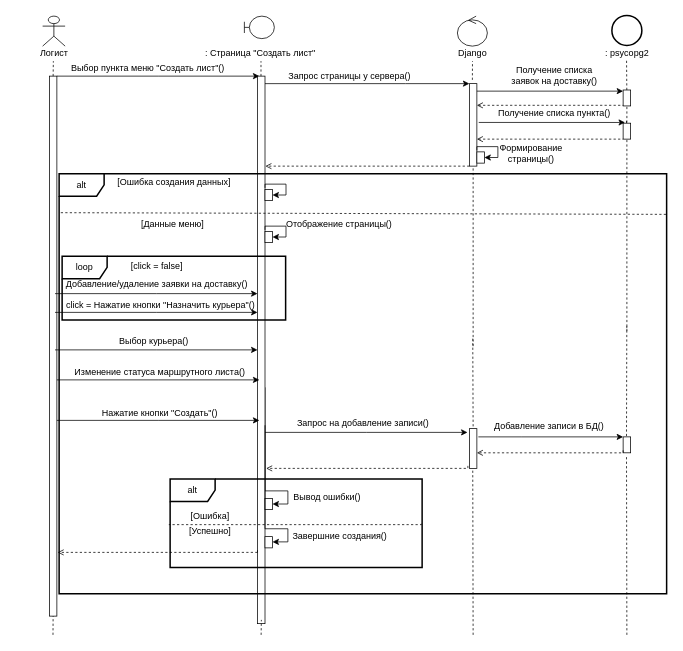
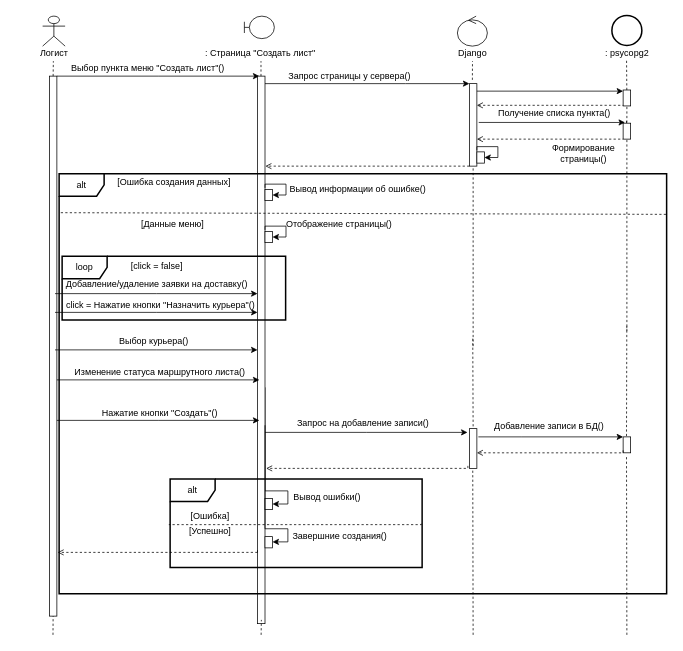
  <mxCell id="0" />
  <mxCell id="1" parent="0" />
  <mxCell id="2" value="" style="endArrow=classic;html=1;edgeStyle=orthogonalEdgeStyle;rounded=0;exitX=1;exitY=0;exitDx=0;exitDy=0;entryX=0.25;entryY=0;entryDx=0;entryDy=0;" parent="1" source="6" target="5" edge="1"><mxGeometry width="50" height="50" relative="1" as="geometry"><mxPoint x="290" y="-79" as="sourcePoint" /><mxPoint x="340" y="-129" as="targetPoint" /><Array as="points"><mxPoint x="210" y="101" /><mxPoint x="210" y="101" /></Array></mxGeometry></mxCell>
  <mxCell id="3" value="" style="rounded=0;whiteSpace=wrap;html=1;" parent="1" vertex="1"><mxGeometry x="625" y="111" width="10" height="110" as="geometry" /></mxCell>
  <mxCell id="4" style="edgeStyle=orthogonalEdgeStyle;rounded=0;orthogonalLoop=1;jettySize=auto;html=1;exitX=1;exitY=0.5;exitDx=0;exitDy=0;entryX=1;entryY=0.5;entryDx=0;entryDy=0;endArrow=classic;endFill=1;" parent="1" target="53" edge="1"><mxGeometry relative="1" as="geometry"><Array as="points"><mxPoint x="353" y="654" /><mxPoint x="383" y="654" /><mxPoint x="383" y="672" /></Array><mxPoint x="352.5" y="516" as="sourcePoint" /></mxGeometry></mxCell>
  <mxCell id="5" value="" style="rounded=0;whiteSpace=wrap;html=1;" parent="1" vertex="1"><mxGeometry x="342.5" y="101" width="10" height="730" as="geometry" /></mxCell>
  <mxCell id="6" value="" style="rounded=0;whiteSpace=wrap;html=1;" parent="1" vertex="1"><mxGeometry x="65" y="101" width="10" height="720" as="geometry" /></mxCell>
  <mxCell id="7" value="" style="endArrow=none;dashed=1;html=1;" parent="1" edge="1"><mxGeometry width="50" height="50" relative="1" as="geometry"><mxPoint x="629" y="106" as="sourcePoint" /><mxPoint x="629.16" y="81" as="targetPoint" /></mxGeometry></mxCell>
  <mxCell id="8" value="" style="endArrow=none;dashed=1;html=1;" parent="1" edge="1"><mxGeometry width="50" height="50" relative="1" as="geometry"><mxPoint x="70" y="101" as="sourcePoint" /><mxPoint x="70.31" y="81" as="targetPoint" /></mxGeometry></mxCell>
  <mxCell id="9" value="" style="endArrow=none;dashed=1;html=1;" parent="1" source="67" edge="1"><mxGeometry width="50" height="50" relative="1" as="geometry"><mxPoint x="835" y="169" as="sourcePoint" /><mxPoint x="834.58" y="80" as="targetPoint" /></mxGeometry></mxCell>
  <mxCell id="10" value="" style="endArrow=none;dashed=1;html=1;" parent="1" edge="1"><mxGeometry width="50" height="50" relative="1" as="geometry"><mxPoint x="347.16" y="101" as="sourcePoint" /><mxPoint x="347.16" y="81" as="targetPoint" /></mxGeometry></mxCell>
  <mxCell id="11" value="" style="endArrow=classic;html=1;edgeStyle=orthogonalEdgeStyle;rounded=0;entryX=0;entryY=0;entryDx=0;entryDy=0;" parent="1" target="3" edge="1"><mxGeometry width="50" height="50" relative="1" as="geometry"><mxPoint x="352.5" y="111" as="sourcePoint" /><mxPoint x="803" y="111" as="targetPoint" /><Array as="points"><mxPoint x="540" y="111" /></Array></mxGeometry></mxCell>
  <mxCell id="12" value="" style="group" parent="1" vertex="1" connectable="0"><mxGeometry x="270" y="21" width="184" height="60" as="geometry" /></mxCell>
  <mxCell id="13" value="" style="shape=umlBoundary;whiteSpace=wrap;html=1;strokeWidth=1;" parent="12" vertex="1"><mxGeometry x="55" width="40" height="30" as="geometry" /></mxCell>
  <mxCell id="14" value=": Страница &quot;Создать лист&quot;" style="text;html=1;align=center;verticalAlign=middle;resizable=0;points=[];autosize=1;" parent="12" vertex="1"><mxGeometry x="-4" y="40" width="160" height="20" as="geometry" /></mxCell>
  <mxCell id="15" value="" style="group" parent="1" vertex="1" connectable="0"><mxGeometry x="20" y="21" width="100" height="60" as="geometry" /></mxCell>
  <mxCell id="16" value="" style="shape=umlActor;verticalLabelPosition=bottom;verticalAlign=top;html=1;outlineConnect=0;" parent="15" vertex="1"><mxGeometry x="36" width="30" height="40" as="geometry" /></mxCell>
  <mxCell id="17" value="Логист" style="text;html=1;align=center;verticalAlign=middle;resizable=0;points=[];autosize=1;" parent="15" vertex="1"><mxGeometry x="26" y="40" width="50" height="20" as="geometry" /></mxCell>
  <mxCell id="18" value="" style="group" parent="1" vertex="1" connectable="0"><mxGeometry x="604" y="21" width="82" height="60" as="geometry" /></mxCell>
  <mxCell id="19" value="" style="ellipse;shape=umlControl;whiteSpace=wrap;html=1;strokeWidth=1;" parent="18" vertex="1"><mxGeometry x="5" width="40" height="40" as="geometry" /></mxCell>
  <mxCell id="20" value="Django" style="text;html=1;align=center;verticalAlign=middle;resizable=0;points=[];autosize=1;" parent="18" vertex="1"><mxGeometry x="1" y="41" width="48" height="18" as="geometry" /></mxCell>
  <mxCell id="21" value="" style="group" parent="1" vertex="1" connectable="0"><mxGeometry x="800" y="20" width="70" height="60" as="geometry" /></mxCell>
  <mxCell id="22" value="" style="ellipse;whiteSpace=wrap;html=1;aspect=fixed;strokeWidth=2;" parent="21" vertex="1"><mxGeometry x="15" width="40" height="40" as="geometry" /></mxCell>
  <mxCell id="23" value=": psycopg2" style="text;html=1;align=center;verticalAlign=middle;resizable=0;points=[];autosize=1;" parent="21" vertex="1"><mxGeometry y="40" width="70" height="20" as="geometry" /></mxCell>
  <mxCell id="24" value="Выбор пункта меню &quot;Создать лист&quot;()" style="text;html=1;align=center;verticalAlign=middle;resizable=0;points=[];autosize=1;" parent="1" vertex="1"><mxGeometry x="86" y="81" width="220" height="20" as="geometry" /></mxCell>
  <mxCell id="25" value="Запрос страницы у сервера()" style="text;html=1;align=center;verticalAlign=middle;resizable=0;points=[];autosize=1;" parent="1" vertex="1"><mxGeometry x="375" y="91" width="180" height="20" as="geometry" /></mxCell>
  <mxCell id="26" value="" style="endArrow=open;html=1;edgeStyle=orthogonalEdgeStyle;rounded=0;dashed=1;exitX=0;exitY=1;exitDx=0;exitDy=0;endFill=0;" parent="1" source="3" edge="1"><mxGeometry width="50" height="50" relative="1" as="geometry"><mxPoint x="790" y="211" as="sourcePoint" /><mxPoint x="353" y="221" as="targetPoint" /><Array as="points"><mxPoint x="353" y="221" /></Array></mxGeometry></mxCell>
  <mxCell id="27" value="" style="endArrow=none;dashed=1;html=1;" parent="1" source="73" edge="1"><mxGeometry width="50" height="50" relative="1" as="geometry"><mxPoint x="834" y="308" as="sourcePoint" /><mxPoint x="834.41" y="160" as="targetPoint" /></mxGeometry></mxCell>
  <mxCell id="28" value="" style="endArrow=none;dashed=1;html=1;" parent="1" edge="1"><mxGeometry width="50" height="50" relative="1" as="geometry"><mxPoint x="69.83" y="846" as="sourcePoint" /><mxPoint x="70" y="821" as="targetPoint" /></mxGeometry></mxCell>
  <mxCell id="29" value="" style="endArrow=none;dashed=1;html=1;" parent="1" edge="1"><mxGeometry width="50" height="50" relative="1" as="geometry"><mxPoint x="347.33" y="846" as="sourcePoint" /><mxPoint x="347.64" y="826" as="targetPoint" /></mxGeometry></mxCell>
  <mxCell id="30" value="loop" style="shape=umlFrame;whiteSpace=wrap;html=1;strokeWidth=2;" parent="1" vertex="1"><mxGeometry x="82" y="341" width="298" height="85" as="geometry" /></mxCell>
- <mxCell id="31" value="Формирование&lt;br&gt;страницы()" style="text;html=1;align=center;verticalAlign=middle;resizable=0;points=[];autosize=1;" parent="1" vertex="1"><mxGeometry x="660" y="188" width="94" height="32" as="geometry" /></mxCell>
+ <mxCell id="31" value="Формирование&lt;br&gt;страницы()" style="text;html=1;align=center;verticalAlign=middle;resizable=0;points=[];autosize=1;" parent="1" vertex="1"><mxGeometry x="730" y="188" width="94" height="32" as="geometry" /></mxCell>
  <mxCell id="32" value="" style="endArrow=none;dashed=1;html=1;" parent="1" edge="1"><mxGeometry width="50" height="50" relative="1" as="geometry"><mxPoint x="630" y="461" as="sourcePoint" /><mxPoint x="630" y="221" as="targetPoint" /></mxGeometry></mxCell>
  <mxCell id="33" value="" style="endArrow=classic;html=1;edgeStyle=orthogonalEdgeStyle;rounded=0;exitX=1;exitY=0;exitDx=0;exitDy=0;entryX=0.25;entryY=0;entryDx=0;entryDy=0;" parent="1" edge="1"><mxGeometry width="50" height="50" relative="1" as="geometry"><mxPoint x="72.5" y="391" as="sourcePoint" /><mxPoint x="342.5" y="391" as="targetPoint" /><Array as="points"><mxPoint x="207.5" y="391" /><mxPoint x="207.5" y="391" /></Array></mxGeometry></mxCell>
  <mxCell id="34" value="Добавление/удаление заявки на доставку()" style="text;html=1;align=center;verticalAlign=middle;resizable=0;points=[];autosize=1;" parent="1" vertex="1"><mxGeometry x="78" y="369" width="260" height="20" as="geometry" /></mxCell>
  <mxCell id="35" value="[click = false]" style="text;html=1;align=center;verticalAlign=middle;resizable=0;points=[];autosize=1;" parent="1" vertex="1"><mxGeometry x="168" y="344" width="80" height="20" as="geometry" /></mxCell>
  <mxCell id="36" value="" style="endArrow=classic;html=1;edgeStyle=orthogonalEdgeStyle;rounded=0;exitX=1;exitY=0;exitDx=0;exitDy=0;entryX=0.25;entryY=0;entryDx=0;entryDy=0;" parent="1" edge="1"><mxGeometry width="50" height="50" relative="1" as="geometry"><mxPoint x="72.5" y="466" as="sourcePoint" /><mxPoint x="342.5" y="466" as="targetPoint" /><Array as="points"><mxPoint x="207.5" y="466" /><mxPoint x="207.5" y="466" /></Array></mxGeometry></mxCell>
  <mxCell id="37" value="Выбор курьера()" style="text;html=1;align=center;verticalAlign=middle;resizable=0;points=[];autosize=1;" parent="1" vertex="1"><mxGeometry x="149" y="445" width="110" height="20" as="geometry" /></mxCell>
  <mxCell id="38" value="" style="endArrow=classic;html=1;edgeStyle=orthogonalEdgeStyle;rounded=0;exitX=1;exitY=0;exitDx=0;exitDy=0;entryX=0.25;entryY=0;entryDx=0;entryDy=0;" parent="1" edge="1"><mxGeometry width="50" height="50" relative="1" as="geometry"><mxPoint x="75" y="506" as="sourcePoint" /><mxPoint x="345" y="506" as="targetPoint" /><Array as="points"><mxPoint x="210" y="506" /><mxPoint x="210" y="506" /></Array></mxGeometry></mxCell>
  <mxCell id="39" value="Изменение статуса маршрутного листа()" style="text;html=1;align=center;verticalAlign=middle;resizable=0;points=[];autosize=1;" parent="1" vertex="1"><mxGeometry x="91.5" y="486" width="240" height="20" as="geometry" /></mxCell>
  <mxCell id="40" value="" style="endArrow=classic;html=1;edgeStyle=orthogonalEdgeStyle;rounded=0;exitX=1;exitY=0;exitDx=0;exitDy=0;entryX=0.25;entryY=0;entryDx=0;entryDy=0;" parent="1" edge="1"><mxGeometry width="50" height="50" relative="1" as="geometry"><mxPoint x="75" y="560" as="sourcePoint" /><mxPoint x="345" y="560" as="targetPoint" /><Array as="points"><mxPoint x="210" y="560" /><mxPoint x="210" y="560" /></Array></mxGeometry></mxCell>
  <mxCell id="41" value="Нажатие кнопки &quot;Создать&quot;()" style="text;html=1;align=center;verticalAlign=middle;resizable=0;points=[];autosize=1;" parent="1" vertex="1"><mxGeometry x="129.5" y="541" width="164" height="18" as="geometry" /></mxCell>
  <mxCell id="42" value="" style="endArrow=none;dashed=1;html=1;" parent="1" edge="1"><mxGeometry width="50" height="50" relative="1" as="geometry"><mxPoint x="630" y="568" as="sourcePoint" /><mxPoint x="629.5" y="449.5" as="targetPoint" /></mxGeometry></mxCell>
  <mxCell id="43" value="" style="endArrow=classic;html=1;edgeStyle=orthogonalEdgeStyle;rounded=0;exitX=1;exitY=0;exitDx=0;exitDy=0;entryX=0.25;entryY=0;entryDx=0;entryDy=0;" parent="1" edge="1"><mxGeometry width="50" height="50" relative="1" as="geometry"><mxPoint x="352.5" y="576" as="sourcePoint" /><mxPoint x="622.5" y="576" as="targetPoint" /><Array as="points"><mxPoint x="487.5" y="576" /><mxPoint x="487.5" y="576" /></Array></mxGeometry></mxCell>
  <mxCell id="44" value="" style="rounded=0;whiteSpace=wrap;html=1;" parent="1" vertex="1"><mxGeometry x="625" y="571" width="10" height="53" as="geometry" /></mxCell>
  <mxCell id="45" value="Запрос на добавление записи()" style="text;html=1;align=center;verticalAlign=middle;resizable=0;points=[];autosize=1;" parent="1" vertex="1"><mxGeometry x="390" y="555" width="186" height="18" as="geometry" /></mxCell>
  <mxCell id="46" value="" style="endArrow=none;dashed=1;html=1;" parent="1" edge="1"><mxGeometry width="50" height="50" relative="1" as="geometry"><mxPoint x="834.5" y="581" as="sourcePoint" /><mxPoint x="834.91" y="433" as="targetPoint" /></mxGeometry></mxCell>
  <mxCell id="47" value="" style="rounded=0;whiteSpace=wrap;html=1;" parent="1" vertex="1"><mxGeometry x="830" y="582" width="10" height="21.25" as="geometry" /></mxCell>
  <mxCell id="48" value="" style="endArrow=classic;html=1;edgeStyle=orthogonalEdgeStyle;rounded=0;entryX=0.25;entryY=0;entryDx=0;entryDy=0;" parent="1" edge="1"><mxGeometry width="50" height="50" relative="1" as="geometry"><mxPoint x="637" y="582" as="sourcePoint" /><mxPoint x="830" y="582" as="targetPoint" /><Array as="points"><mxPoint x="695" y="582" /><mxPoint x="695" y="582" /></Array></mxGeometry></mxCell>
  <mxCell id="49" value="Добавление записи в БД()" style="text;html=1;align=center;verticalAlign=middle;resizable=0;points=[];autosize=1;" parent="1" vertex="1"><mxGeometry x="653" y="559" width="156" height="18" as="geometry" /></mxCell>
  <mxCell id="50" value="" style="endArrow=open;html=1;edgeStyle=orthogonalEdgeStyle;rounded=0;exitX=0;exitY=0.75;exitDx=0;exitDy=0;dashed=1;endFill=0;" parent="1" edge="1"><mxGeometry width="50" height="50" relative="1" as="geometry"><mxPoint x="830" y="599.938" as="sourcePoint" /><mxPoint x="635" y="603.25" as="targetPoint" /><Array as="points"><mxPoint x="830" y="603.25" /></Array></mxGeometry></mxCell>
  <mxCell id="51" value="alt" style="shape=umlFrame;whiteSpace=wrap;html=1;strokeWidth=2;" parent="1" vertex="1"><mxGeometry x="226" y="638" width="336" height="118" as="geometry" /></mxCell>
  <mxCell id="52" value="" style="endArrow=open;html=1;edgeStyle=orthogonalEdgeStyle;rounded=0;dashed=1;endFill=0;" parent="1" edge="1"><mxGeometry width="50" height="50" relative="1" as="geometry"><mxPoint x="342.5" y="736" as="sourcePoint" /><mxPoint x="76" y="736" as="targetPoint" /><Array as="points"><mxPoint x="342.5" y="733" /><mxPoint x="342.5" y="736" /></Array></mxGeometry></mxCell>
  <mxCell id="53" value="" style="rounded=0;whiteSpace=wrap;html=1;" parent="1" vertex="1"><mxGeometry x="352.5" y="664" width="10" height="15" as="geometry" /></mxCell>
  <mxCell id="54" value="" style="endArrow=open;html=1;edgeStyle=orthogonalEdgeStyle;rounded=0;exitX=0;exitY=0.75;exitDx=0;exitDy=0;dashed=1;endFill=0;" parent="1" edge="1"><mxGeometry width="50" height="50" relative="1" as="geometry"><mxPoint x="623" y="620.638" as="sourcePoint" /><mxPoint x="354" y="624" as="targetPoint" /><Array as="points"><mxPoint x="623" y="623.95" /></Array></mxGeometry></mxCell>
  <mxCell id="55" value="Вывод ошибки()" style="text;html=1;align=center;verticalAlign=middle;resizable=0;points=[];autosize=1;" parent="1" vertex="1"><mxGeometry x="385" y="653" width="99" height="18" as="geometry" /></mxCell>
  <mxCell id="56" value="" style="rounded=0;whiteSpace=wrap;html=1;" parent="1" vertex="1"><mxGeometry x="352.5" y="715" width="10" height="15" as="geometry" /></mxCell>
  <mxCell id="57" value="Завершние создания()" style="text;html=1;align=center;verticalAlign=middle;resizable=0;points=[];autosize=1;" parent="1" vertex="1"><mxGeometry x="384" y="705" width="136" height="18" as="geometry" /></mxCell>
  <mxCell id="58" style="edgeStyle=orthogonalEdgeStyle;rounded=0;orthogonalLoop=1;jettySize=auto;html=1;exitX=1;exitY=0.5;exitDx=0;exitDy=0;entryX=1;entryY=0.5;entryDx=0;entryDy=0;endArrow=classic;endFill=1;" parent="1" edge="1"><mxGeometry relative="1" as="geometry"><mxPoint x="352.5" y="566.5" as="sourcePoint" /><mxPoint x="362.5" y="722" as="targetPoint" /><Array as="points"><mxPoint x="353" y="704.5" /><mxPoint x="383" y="704.5" /><mxPoint x="383" y="722.5" /></Array></mxGeometry></mxCell>
  <mxCell id="59" value="" style="endArrow=none;dashed=1;html=1;" parent="1" edge="1"><mxGeometry width="50" height="50" relative="1" as="geometry"><mxPoint x="630" y="846" as="sourcePoint" /><mxPoint x="629.5" y="624" as="targetPoint" /></mxGeometry></mxCell>
  <mxCell id="60" value="" style="endArrow=none;dashed=1;html=1;" parent="1" edge="1"><mxGeometry width="50" height="50" relative="1" as="geometry"><mxPoint x="835" y="846" as="sourcePoint" /><mxPoint x="834.5" y="606" as="targetPoint" /></mxGeometry></mxCell>
  <mxCell id="61" value="" style="endArrow=none;html=1;edgeStyle=orthogonalEdgeStyle;rounded=0;dashed=1;endFill=0;exitX=0.997;exitY=0.507;exitDx=0;exitDy=0;exitPerimeter=0;" parent="1" source="51" edge="1"><mxGeometry width="50" height="50" relative="1" as="geometry"><mxPoint x="490.75" y="699" as="sourcePoint" /><mxPoint x="224.25" y="699" as="targetPoint" /><Array as="points"><mxPoint x="561" y="699" /></Array></mxGeometry></mxCell>
  <mxCell id="62" value="[Ошибка]" style="text;html=1;align=center;verticalAlign=middle;resizable=0;points=[];autosize=1;" parent="1" vertex="1"><mxGeometry x="244" y="678" width="70" height="20" as="geometry" /></mxCell>
  <mxCell id="63" value="[Успешно]" style="text;html=1;align=center;verticalAlign=middle;resizable=0;points=[];autosize=1;" parent="1" vertex="1"><mxGeometry x="244" y="698" width="70" height="20" as="geometry" /></mxCell>
  <mxCell id="64" style="edgeStyle=orthogonalEdgeStyle;rounded=0;orthogonalLoop=1;jettySize=auto;html=1;exitX=1;exitY=0.25;exitDx=0;exitDy=0;entryX=1;entryY=0.5;entryDx=0;entryDy=0;" parent="1" target="65" edge="1"><mxGeometry relative="1" as="geometry"><Array as="points"><mxPoint x="663" y="195" /><mxPoint x="663" y="210" /></Array><mxPoint x="635" y="200" as="sourcePoint" /></mxGeometry></mxCell>
  <mxCell id="65" value="" style="rounded=0;whiteSpace=wrap;html=1;" parent="1" vertex="1"><mxGeometry x="635" y="202" width="10" height="15" as="geometry" /></mxCell>
  <mxCell id="66" value="" style="endArrow=classic;html=1;edgeStyle=orthogonalEdgeStyle;rounded=0;" parent="1" edge="1"><mxGeometry width="50" height="50" relative="1" as="geometry"><mxPoint x="635" y="121" as="sourcePoint" /><mxPoint x="830" y="121" as="targetPoint" /><Array as="points"><mxPoint x="822.5" y="121" /></Array></mxGeometry></mxCell>
  <mxCell id="67" value="" style="rounded=0;whiteSpace=wrap;html=1;" parent="1" vertex="1"><mxGeometry x="830" y="119.5" width="10" height="21.25" as="geometry" /></mxCell>
  <mxCell id="68" value="" style="endArrow=none;dashed=1;html=1;" parent="1" target="67" edge="1"><mxGeometry width="50" height="50" relative="1" as="geometry"><mxPoint x="835" y="169" as="sourcePoint" /><mxPoint x="834.58" y="80" as="targetPoint" /></mxGeometry></mxCell>
- <mxCell id="69" value="Получение списка&lt;br&gt;заявок на доставку()" style="text;html=1;align=center;verticalAlign=middle;resizable=0;points=[];autosize=1;" parent="1" vertex="1"><mxGeometry x="672.5" y="85" width="130" height="30" as="geometry" /></mxCell>
  <mxCell id="70" value="" style="endArrow=none;html=1;edgeStyle=orthogonalEdgeStyle;rounded=0;dashed=1;endFill=0;startArrow=open;startFill=0;" parent="1" edge="1"><mxGeometry width="50" height="50" relative="1" as="geometry"><mxPoint x="635" y="139.92" as="sourcePoint" /><mxPoint x="830" y="139.92" as="targetPoint" /><Array as="points"><mxPoint x="822.5" y="139.92" /></Array></mxGeometry></mxCell>
  <mxCell id="71" value="" style="endArrow=classic;html=1;edgeStyle=orthogonalEdgeStyle;rounded=0;" parent="1" edge="1"><mxGeometry width="50" height="50" relative="1" as="geometry"><mxPoint x="637.5" y="162.75" as="sourcePoint" /><mxPoint x="832.5" y="162.75" as="targetPoint" /><Array as="points"><mxPoint x="825" y="162.75" /></Array></mxGeometry></mxCell>
  <mxCell id="72" value="Получение списка пункта()" style="text;html=1;align=center;verticalAlign=middle;resizable=0;points=[];autosize=1;" parent="1" vertex="1"><mxGeometry x="647.5" y="140.75" width="180" height="20" as="geometry" /></mxCell>
  <mxCell id="73" value="" style="rounded=0;whiteSpace=wrap;html=1;" parent="1" vertex="1"><mxGeometry x="830" y="163.75" width="10" height="21.25" as="geometry" /></mxCell>
  <mxCell id="74" value="" style="endArrow=none;dashed=1;html=1;" parent="1" target="73" edge="1"><mxGeometry width="50" height="50" relative="1" as="geometry"><mxPoint x="835" y="441" as="sourcePoint" /><mxPoint x="834.41" y="160" as="targetPoint" /></mxGeometry></mxCell>
  <mxCell id="75" value="" style="endArrow=none;html=1;edgeStyle=orthogonalEdgeStyle;rounded=0;dashed=1;endFill=0;startArrow=open;startFill=0;" parent="1" edge="1"><mxGeometry width="50" height="50" relative="1" as="geometry"><mxPoint x="635" y="185.02" as="sourcePoint" /><mxPoint x="830" y="185.02" as="targetPoint" /><Array as="points"><mxPoint x="822.5" y="185.02" /></Array></mxGeometry></mxCell>
  <mxCell id="76" value="" style="endArrow=classic;html=1;edgeStyle=orthogonalEdgeStyle;rounded=0;exitX=1;exitY=0;exitDx=0;exitDy=0;entryX=0.25;entryY=0;entryDx=0;entryDy=0;" parent="1" edge="1"><mxGeometry width="50" height="50" relative="1" as="geometry"><mxPoint x="72.5" y="416" as="sourcePoint" /><mxPoint x="342.5" y="416" as="targetPoint" /><Array as="points"><mxPoint x="207.5" y="416" /><mxPoint x="207.5" y="416" /></Array></mxGeometry></mxCell>
  <mxCell id="77" value="click = Нажатие кнопки &quot;Назначить курьера&quot;()" style="text;html=1;align=center;verticalAlign=middle;resizable=0;points=[];autosize=1;" parent="1" vertex="1"><mxGeometry x="78" y="396" width="270" height="20" as="geometry" /></mxCell>
  <mxCell id="78" value="alt" style="shape=umlFrame;whiteSpace=wrap;html=1;strokeWidth=2;" parent="1" vertex="1"><mxGeometry x="78" y="231" width="810" height="560" as="geometry" /></mxCell>
  <mxCell id="79" value="" style="endArrow=none;html=1;edgeStyle=orthogonalEdgeStyle;rounded=0;dashed=1;exitX=0.999;exitY=0.097;exitDx=0;exitDy=0;endFill=0;exitPerimeter=0;entryX=0;entryY=0.093;entryDx=0;entryDy=0;entryPerimeter=0;" parent="1" source="78" target="78" edge="1"><mxGeometry width="50" height="50" relative="1" as="geometry"><mxPoint x="520" y="281" as="sourcePoint" /><mxPoint x="248" y="281" as="targetPoint" /><Array as="points" /></mxGeometry></mxCell>
  <mxCell id="80" value="[Ошибка создания данных]" style="text;html=1;align=center;verticalAlign=middle;resizable=0;points=[];autosize=1;" parent="1" vertex="1"><mxGeometry x="146" y="232" width="170" height="20" as="geometry" /></mxCell>
  <mxCell id="81" style="edgeStyle=orthogonalEdgeStyle;rounded=0;orthogonalLoop=1;jettySize=auto;html=1;exitX=1;exitY=0.25;exitDx=0;exitDy=0;entryX=1;entryY=0.5;entryDx=0;entryDy=0;" parent="1" target="82" edge="1"><mxGeometry relative="1" as="geometry"><Array as="points"><mxPoint x="380.5" y="245" /><mxPoint x="380.5" y="260" /></Array><mxPoint x="352.5" y="250" as="sourcePoint" /></mxGeometry></mxCell>
  <mxCell id="82" value="" style="rounded=0;whiteSpace=wrap;html=1;" parent="1" vertex="1"><mxGeometry x="352.5" y="252" width="10" height="15" as="geometry" /></mxCell>
+ <mxCell id="83" value="Вывод информации об ошибке()" style="text;html=1;align=center;verticalAlign=middle;resizable=0;points=[];autosize=1;" parent="1" vertex="1"><mxGeometry x="376" y="242" width="200" height="20" as="geometry" /></mxCell>
  <mxCell id="84" style="edgeStyle=orthogonalEdgeStyle;rounded=0;orthogonalLoop=1;jettySize=auto;html=1;exitX=1;exitY=0.25;exitDx=0;exitDy=0;entryX=1;entryY=0.5;entryDx=0;entryDy=0;" parent="1" target="85" edge="1"><mxGeometry relative="1" as="geometry"><Array as="points"><mxPoint x="380.5" y="301" /><mxPoint x="380.5" y="316" /></Array><mxPoint x="352.5" y="306" as="sourcePoint" /></mxGeometry></mxCell>
  <mxCell id="85" value="" style="rounded=0;whiteSpace=wrap;html=1;" parent="1" vertex="1"><mxGeometry x="352.5" y="308" width="10" height="15" as="geometry" /></mxCell>
  <mxCell id="86" value="Отображение страницы()" style="text;html=1;align=center;verticalAlign=middle;resizable=0;points=[];autosize=1;" parent="1" vertex="1"><mxGeometry x="371" y="288" width="160" height="20" as="geometry" /></mxCell>
  <mxCell id="87" value="[Данные меню]" style="text;html=1;align=center;verticalAlign=middle;resizable=0;points=[];autosize=1;" parent="1" vertex="1"><mxGeometry x="169" y="288" width="120" height="20" as="geometry" /></mxCell>
